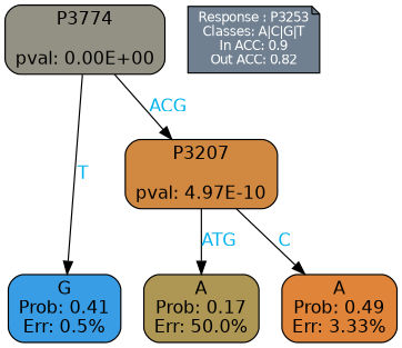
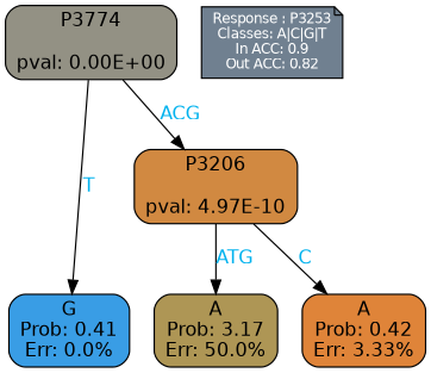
  digraph {
    ranksep=equally
    splines=polylines
    node [color=black fontname=helvetica shape=box style="filled, rounded"]
    edge [fontcolor=deepskyblue2 fontname=helvetica]
-   n1 [fillcolor="#ae9655" label="A\nProb: 0.17\nErr: 50.0%"]
-   n2 [fillcolor="#df8439" label="A\nProb: 0.49\nErr: 3.33%"]
-   n3 [fillcolor="#399de5" label="G\nProb: 0.41\nErr: 0.5%"]
+   n1 [fillcolor="#ae9655" label="A\nProb: 3.17\nErr: 50.0%"]
+   n2 [fillcolor="#df8439" label="A\nProb: 0.42\nErr: 3.33%"]
+   n3 [fillcolor="#399de5" label="G\nProb: 0.41\nErr: 0.0%"]
    n4 [align=left fillcolor=slategray fontcolor=white fontsize=10 label="Response : P3253\nClasses: A|C|G|T\nIn ACC: 0.9\nOut ACC: 0.82\n" shape=note style=filled]
    n5 [fillcolor="#939184" label="P3774\n\npval: 0.00E+00"]
-   n6 [fillcolor="#d18941" label="P3207\n\npval: 4.97E-10"]
+   n6 [fillcolor="#d18941" label="P3206\n\npval: 4.97E-10"]
    subgraph sub_1 {
      rank=same
      n1
      n2
      n3
    }
    subgraph sub_2 {
      rank=same
      n4
      n5
    }
    n5 -> n3 [label=T]
    n5 -> n6 [label=ACG]
    n6 -> n1 [label=ATG]
    n6 -> n2 [label=C]
  }
